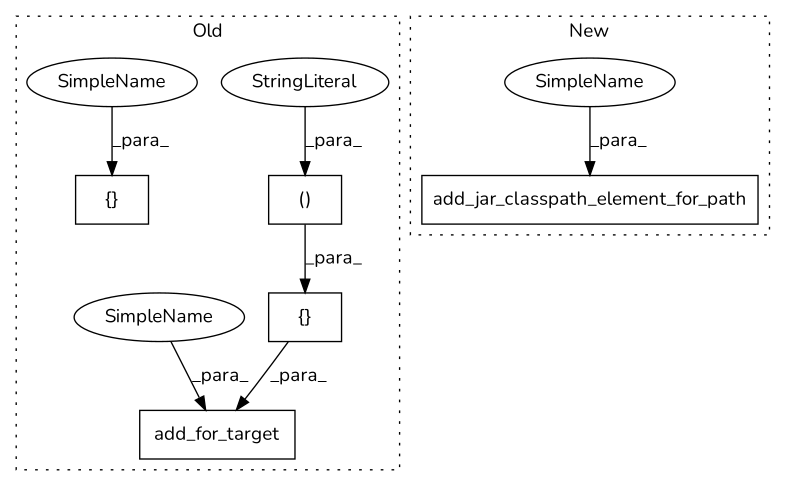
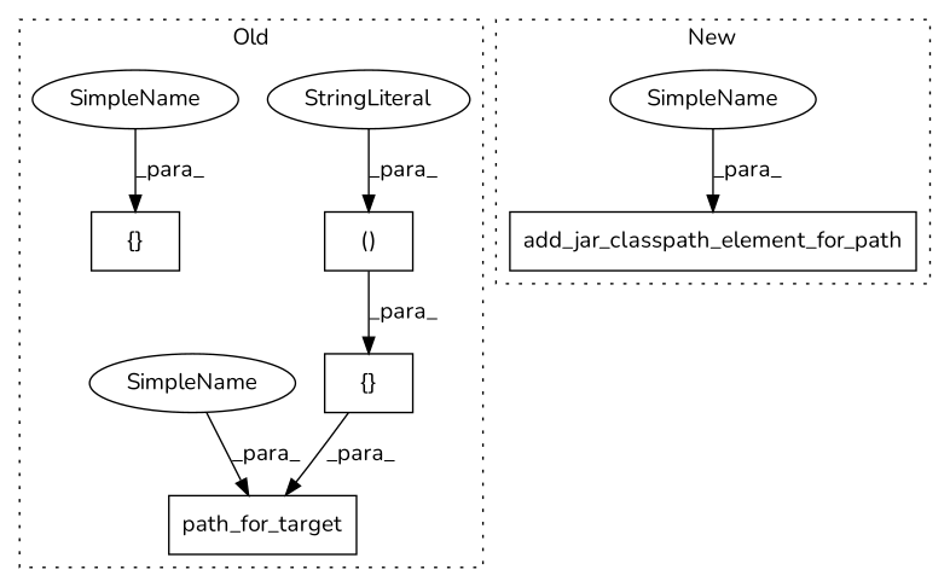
  digraph {
    fontname=Nunito
    node [a=42 l=1 s=4161 shape=box fontname=Nunito]
    edge [fontname=Nunito]
    n1 [a=106 l=38 label="()"]
    n2 [a=4 l="6,2" label="{}" s="4155,4199"]
-   n3 [a=32 l="15,1" label=add_for_target s="4129,4201"]
+   n3 [a=32 l="15,1" label=path_for_target s="4129,4201"]
    n4 [a=45 l=9 label=StringLiteral shape=ellipse]
    n5 [a=4 l="1,1" label="{}" s="4260,4264"]
    n6 [label=SimpleName s=4263 shape=ellipse]
    n7 [label=SimpleName s=4144 shape=ellipse]
    n8 [a=32 l="35,1" label=add_jar_classpath_element_for_path s="4792,4863"]
    n9 [label=SimpleName s=4845 shape=ellipse]
    subgraph cluster_1 {
      label=Old
      style=dotted
      n1
      n2
      n3
      n4
      n5
      n6
      n7
    }
    subgraph cluster_2 {
      label=New
      style=dotted
      n8
      n9
    }
    n1 -> n2 [label=_para_]
    n2 -> n3 [label=_para_]
    n4 -> n1 [label=_para_]
    n6 -> n5 [label=_para_]
    n7 -> n3 [label=_para_]
    n9 -> n8 [label=_para_]
  }
